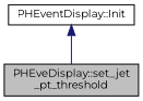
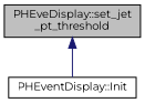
  digraph {
    rankdir=TB
    fontname=Montserrat
    node [color=black fontname=Montserrat fontsize=10 shape=record]
    n1 [fillcolor=grey75 fontcolor=black height=0.2 label="PHEveDisplay::set_jet\l_pt_threshold" style=filled width=0.4]
    n2 [height=0.2 label="PHEventDisplay::Init" width=0.4]
-   n2 -> n1 [color=midnightblue dir=back fontname=Montserrat fontsize=10 labelfontname=FreeSans labelfontsize=10 style=solid]
+   n1 -> n2 [color=midnightblue dir=back fontname=Montserrat fontsize=10 labelfontname=FreeSans labelfontsize=10 style=solid]
  }
